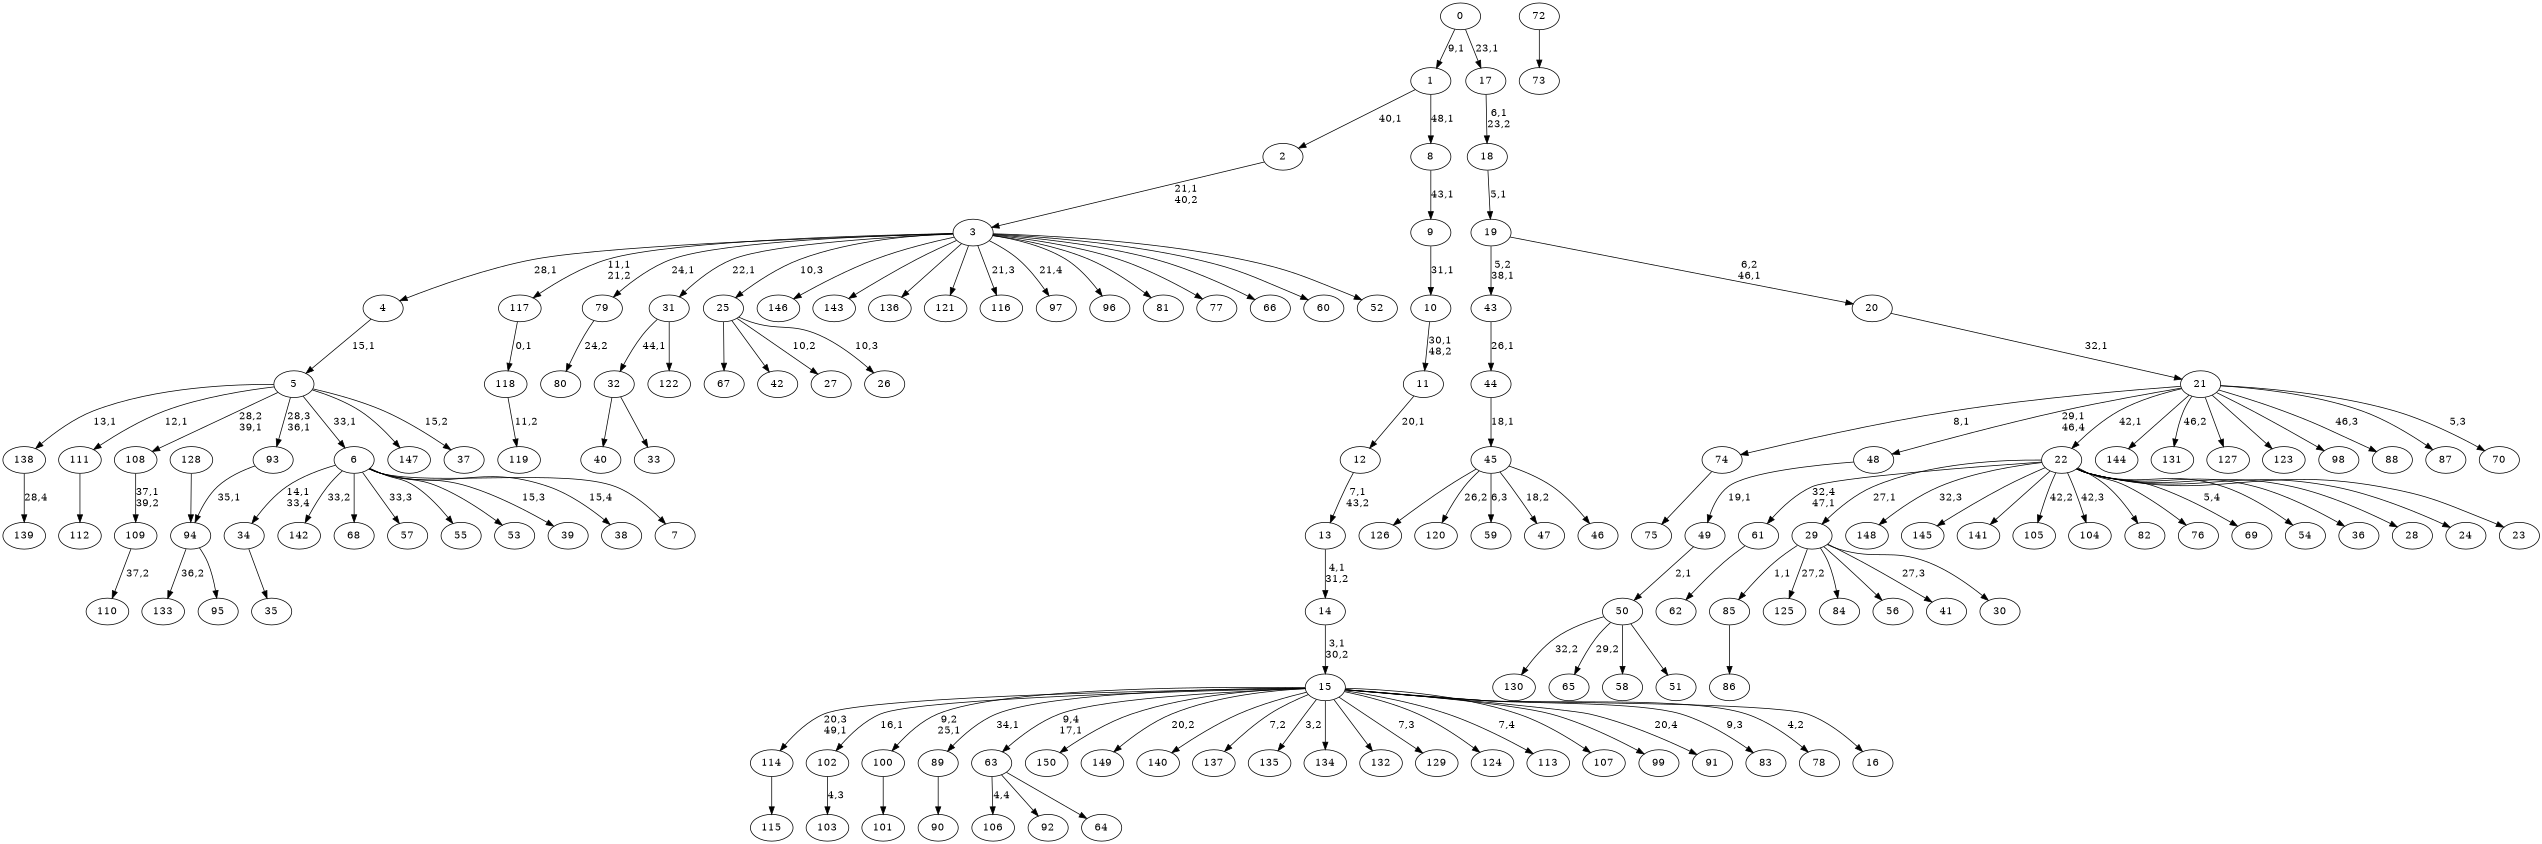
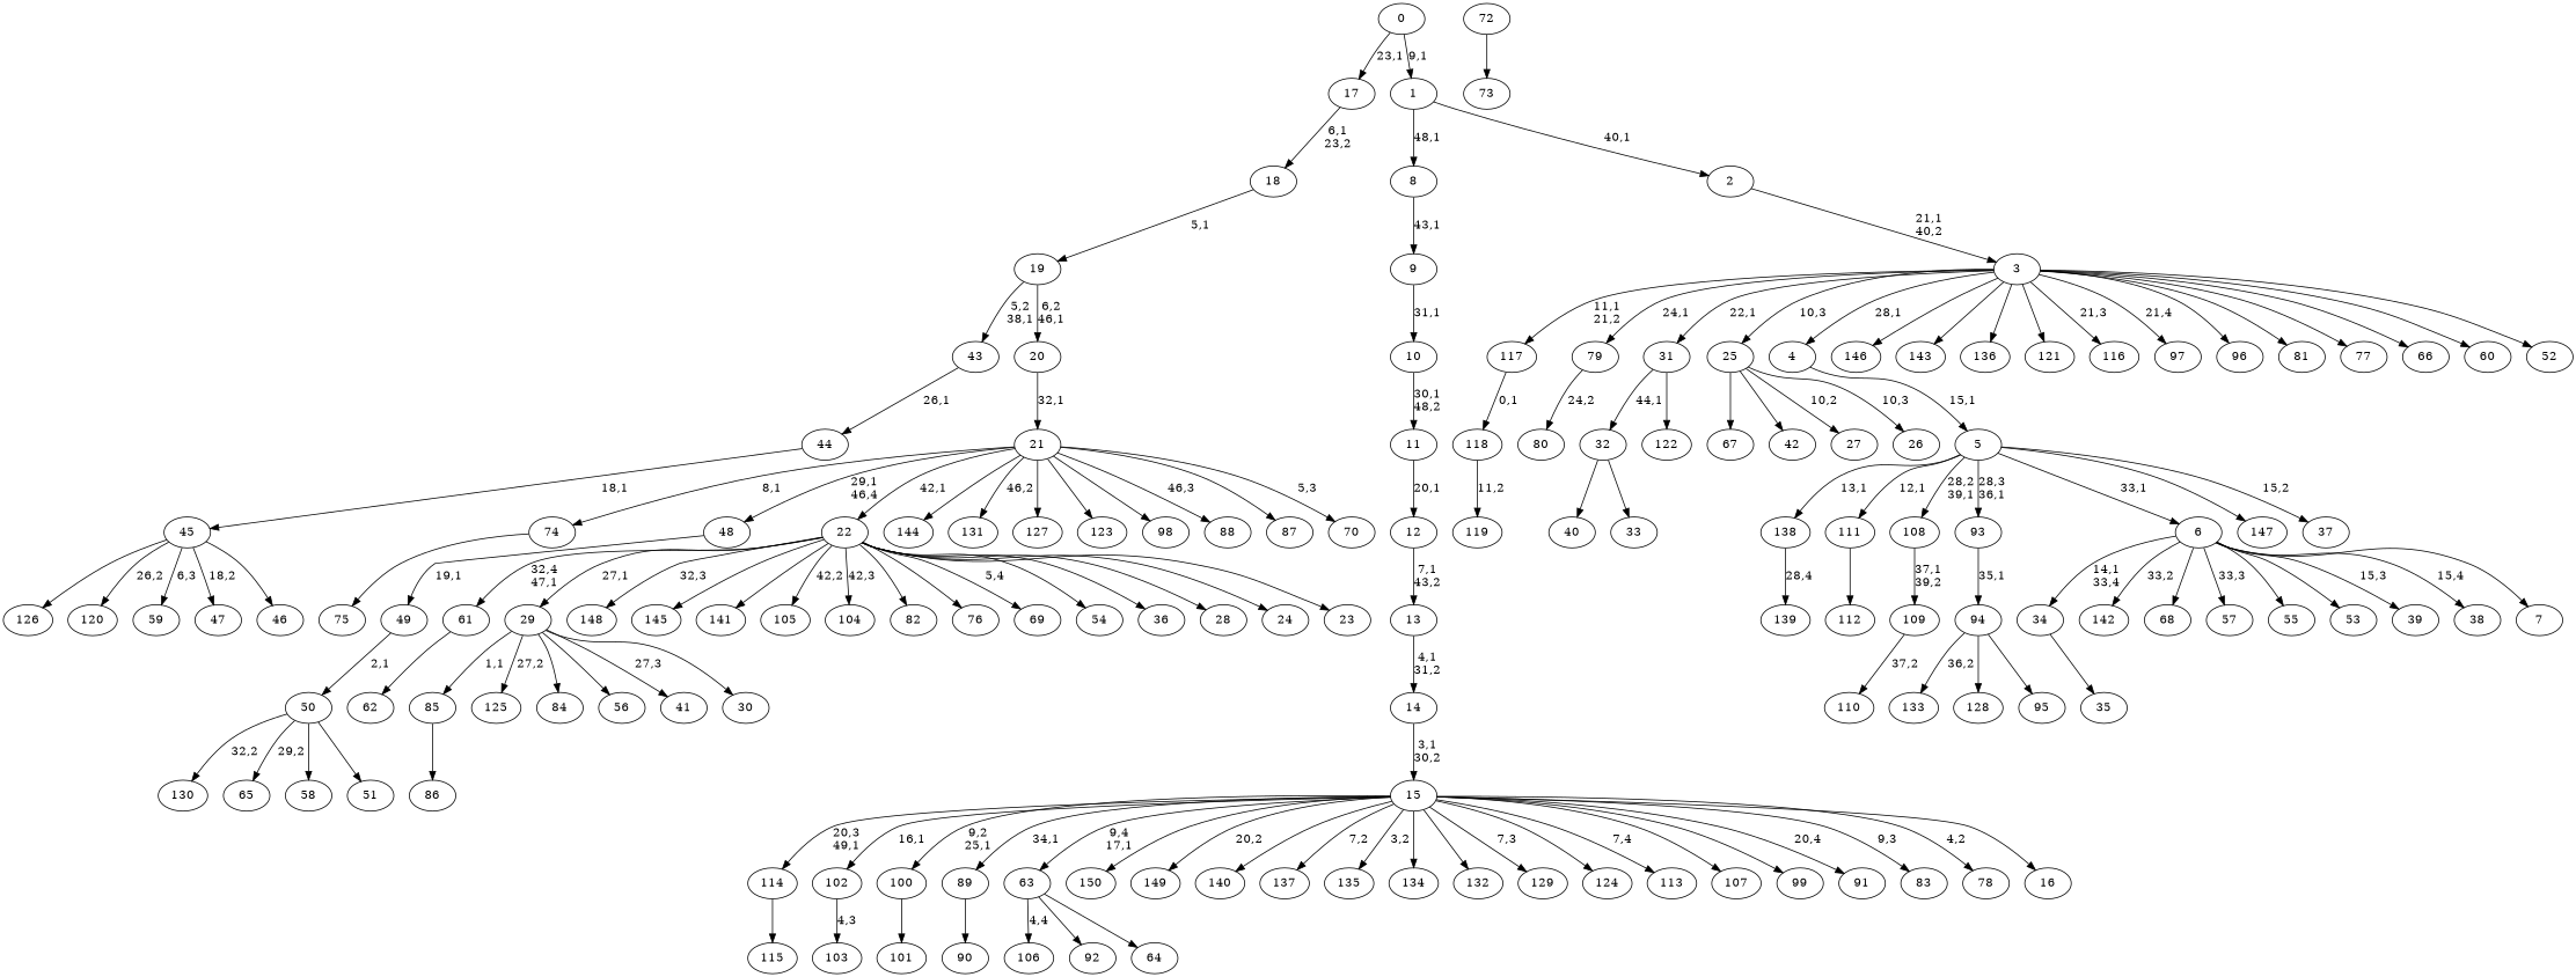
  digraph {
    138
    139
    118
    119
    117
    114
    115
    111
    112
    109
    110
    108
    102
    103
    100
    101
    94
    133
    128
    95
    93
    89
    90
    85
    86
    79
    80
    74
    75
    72
    73
    63
    106
    92
    64
    61
    62
    50
    130
    65
    58
    51
    49
    48
    45
    126
    120
    59
    47
    46
    44
    43
    34
    35
    32
    40
    33
    31
    122
    29
    125
    84
    56
    41
    30
    25
    67
    42
    27
    26
    22
    148
    145
    141
    105
    104
    82
    76
    69
    54
    36
    28
    24
    23
    21
    144
    131
    127
    123
    98
    88
    87
    70
    20
    19
    18
    17
    15
    150
    149
    140
    137
    135
    134
    132
    129
    124
    113
    107
    99
    91
    83
    78
    16
    14
    13
    12
    11
    10
    9
    8
    6
    142
    68
    57
    55
    53
    39
    38
    7
    5
    147
    37
    4
    3
    146
    143
    136
    121
    116
    97
    96
    81
    77
    66
    60
    52
    2
    1
    0
    138 -> 139 [label="28,4"]
    118 -> 119 [label="11,2"]
    117 -> 118 [label="0,1"]
    114 -> 115
    111 -> 112
    109 -> 110 [label="37,2"]
    108 -> 109 [label="37,1\n39,2"]
    102 -> 103 [label="4,3"]
    100 -> 101
    94 -> 133 [label="36,2"]
-   128 -> 94
+   94 -> 128
    94 -> 95
    93 -> 94 [label="35,1"]
    89 -> 90
    85 -> 86
    79 -> 80 [label="24,2"]
    74 -> 75
    72 -> 73
    63 -> 106 [label="4,4"]
    63 -> 92
    63 -> 64
    61 -> 62
    50 -> 130 [label="32,2"]
    50 -> 65 [label="29,2"]
    50 -> 58
    50 -> 51
    49 -> 50 [label="2,1"]
    48 -> 49 [label="19,1"]
    45 -> 126
    45 -> 120 [label="26,2"]
    45 -> 59 [label="6,3"]
    45 -> 47 [label="18,2"]
    45 -> 46
    44 -> 45 [label="18,1"]
    43 -> 44 [label="26,1"]
    34 -> 35
    32 -> 40
    32 -> 33
    31 -> 32 [label="44,1"]
    31 -> 122
    29 -> 85 [label="1,1"]
    29 -> 125 [label="27,2"]
    29 -> 84
    29 -> 56
    29 -> 41 [label="27,3"]
    29 -> 30
    25 -> 67
    25 -> 42
    25 -> 27 [label="10,2"]
    25 -> 26 [label="10,3"]
    22 -> 61 [label="32,4\n47,1"]
    22 -> 29 [label="27,1"]
    22 -> 148 [label="32,3"]
    22 -> 145
    22 -> 141
    22 -> 105 [label="42,2"]
    22 -> 104 [label="42,3"]
    22 -> 82
    22 -> 76
    22 -> 69 [label="5,4"]
    22 -> 54
    22 -> 36
    22 -> 28
    22 -> 24
    22 -> 23
    21 -> 74 [label="8,1"]
    21 -> 48 [label="29,1\n46,4"]
    21 -> 22 [label="42,1"]
    21 -> 144
    21 -> 131 [label="46,2"]
    21 -> 127
    21 -> 123
    21 -> 98
    21 -> 88 [label="46,3"]
    21 -> 87
    21 -> 70 [label="5,3"]
    20 -> 21 [label="32,1"]
    19 -> 43 [label="5,2\n38,1"]
    19 -> 20 [label="6,2\n46,1"]
    18 -> 19 [label="5,1"]
    17 -> 18 [label="6,1\n23,2"]
    15 -> 114 [label="20,3\n49,1"]
    15 -> 102 [label="16,1"]
    15 -> 100 [label="9,2\n25,1"]
    15 -> 89 [label="34,1"]
    15 -> 63 [label="9,4\n17,1"]
    15 -> 150
    15 -> 149 [label="20,2"]
    15 -> 140
    15 -> 137 [label="7,2"]
    15 -> 135 [label="3,2"]
    15 -> 134
    15 -> 132
    15 -> 129 [label="7,3"]
    15 -> 124
    15 -> 113 [label="7,4"]
    15 -> 107
    15 -> 99
    15 -> 91 [label="20,4"]
    15 -> 83 [label="9,3"]
    15 -> 78 [label="4,2"]
    15 -> 16
    14 -> 15 [label="3,1\n30,2"]
    13 -> 14 [label="4,1\n31,2"]
    12 -> 13 [label="7,1\n43,2"]
    11 -> 12 [label="20,1"]
    10 -> 11 [label="30,1\n48,2"]
    9 -> 10 [label="31,1"]
    8 -> 9 [label="43,1"]
    6 -> 34 [label="14,1\n33,4"]
    6 -> 142 [label="33,2"]
    6 -> 68
    6 -> 57 [label="33,3"]
    6 -> 55
    6 -> 53
    6 -> 39 [label="15,3"]
    6 -> 38 [label="15,4"]
    6 -> 7
    5 -> 138 [label="13,1"]
    5 -> 111 [label="12,1"]
    5 -> 108 [label="28,2\n39,1"]
    5 -> 93 [label="28,3\n36,1"]
    5 -> 6 [label="33,1"]
    5 -> 147
    5 -> 37 [label="15,2"]
    4 -> 5 [label="15,1"]
    3 -> 117 [label="11,1\n21,2"]
    3 -> 79 [label="24,1"]
    3 -> 31 [label="22,1"]
    3 -> 25 [label="10,3"]
    3 -> 4 [label="28,1"]
    3 -> 146
    3 -> 143
    3 -> 136
    3 -> 121
    3 -> 116 [label="21,3"]
    3 -> 97 [label="21,4"]
    3 -> 96
    3 -> 81
    3 -> 77
    3 -> 66
    3 -> 60
    3 -> 52
    2 -> 3 [label="21,1\n40,2"]
    1 -> 8 [label="48,1"]
    1 -> 2 [label="40,1"]
    0 -> 17 [label="23,1"]
    0 -> 1 [label="9,1"]
  }
